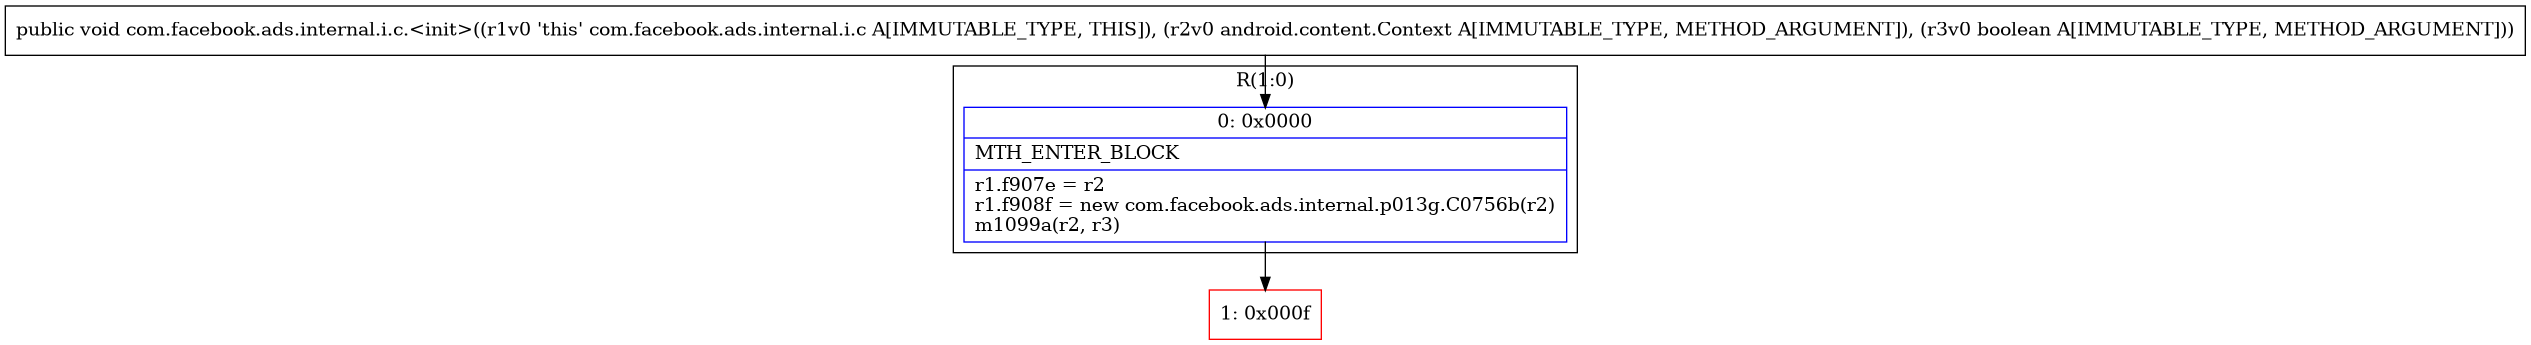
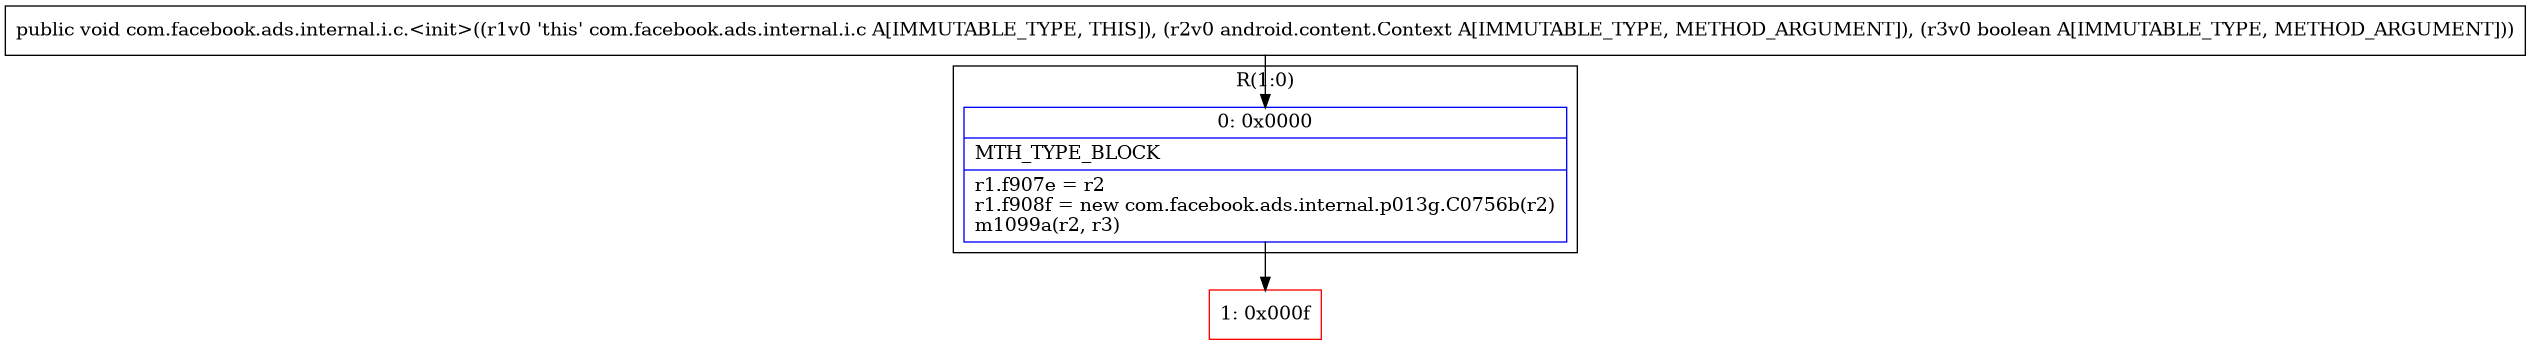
  digraph {
    node [shape=record]
-   n1 [color=blue label="{0\:\ 0x0000|MTH_ENTER_BLOCK\l|r1.f907e = r2\lr1.f908f = new com.facebook.ads.internal.p013g.C0756b(r2)\lm1099a(r2, r3)\l}"]
+   n1 [color=blue label="{0\:\ 0x0000|MTH_TYPE_BLOCK\l|r1.f907e = r2\lr1.f908f = new com.facebook.ads.internal.p013g.C0756b(r2)\lm1099a(r2, r3)\l}"]
    n2 [color=red label="{1\:\ 0x000f}"]
    n3 [label="{public void com.facebook.ads.internal.i.c.\<init\>((r1v0 'this' com.facebook.ads.internal.i.c A[IMMUTABLE_TYPE, THIS]), (r2v0 android.content.Context A[IMMUTABLE_TYPE, METHOD_ARGUMENT]), (r3v0 boolean A[IMMUTABLE_TYPE, METHOD_ARGUMENT])) }"]
    subgraph cluster_1 {
      label="R(1:0)"
      n1
    }
    n1 -> n2
    n3 -> n1
  }
